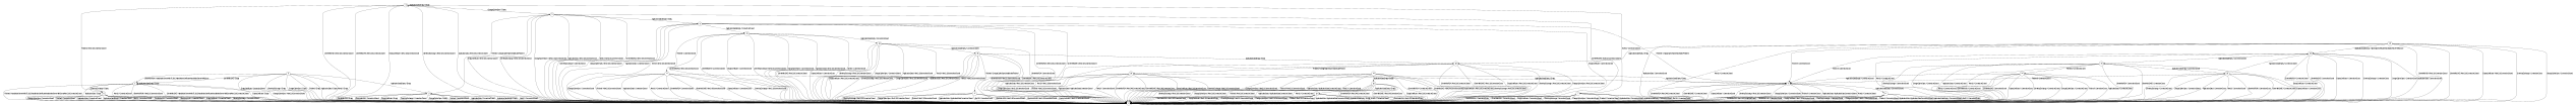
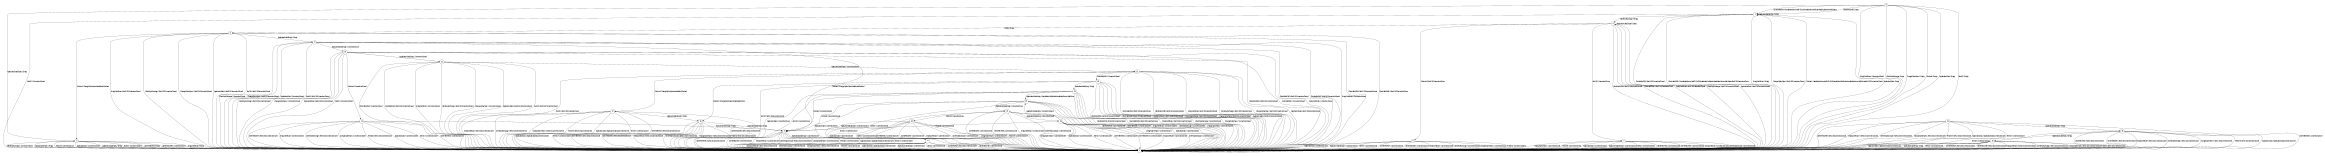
  digraph {
    fontname="Liberation Sans"
    node [fontname="Liberation Sans" shape=circle]
    edge [fontname="Liberation Sans"]
    n1 [label=0]
    n2 [label=1]
    n3 [label=2]
    n4 [label=3]
    n5 [label=4]
    n6 [label=5]
    n7 [label=6]
    n8 [label=7]
    n9 [label=8]
    n10 [label=9]
    n11 [label=50]
    n12 [label=11]
    n13 [label=12]
    n14 [label=13]
    n15 [label=15]
    n16 [label=14]
    n17 [label=16]
    n18 [label=17]
    n19 [label=18]
    n20 [label=19]
    n21 [label=20]
    n22 [label=21]
    n23 [label=22]
    n24 [label=73]
    n25 [label=24]
    n26 [label=25]
    n1 -> n2 [label="ClientHelloRSA / HandshakeServerHelloTLSv12HandshakeCertificateHandshakeServerHelloDone"]
    n1 -> n2 [label="ClientHelloDHE / Empty"]
    n1 -> n3 [label="EmptyCertificate / ConnectionClosed"]
    n1 -> n3 [label="ClientKeyExchange / Empty"]
    n1 -> n3 [label="ChangeCipherSpec / Empty"]
    n1 -> n3 [label="Finished / Empty"]
    n1 -> n3 [label="ApplicationData / Empty"]
    n1 -> n3 [label="Alert10 / Empty"]
    n1 -> n4 [label="ApplicationDataEmpty / Empty"]
    n2 -> n2 [label="ApplicationDataEmpty / Empty"]
    n2 -> n3 [label="ClientHelloRSA / Alert2.10ConnectionClosed"]
    n2 -> n3 [label="ClientHelloDHE / HandshakeServerHelloTLSv12HandshakeCertificateHandshakeServerHelloDoneAlert2.10ConnectionClosed"]
    n2 -> n3 [label="EmptyCertificate / Empty"]
    n2 -> n3 [label="ChangeCipherSpec / Alert2.10ConnectionClosed"]
    n2 -> n3 [label="Finished / HandshakeServerHelloTLSv12HandshakeCertificateHandshakeServerHelloDoneAlert2.10ConnectionClosed"]
    n2 -> n3 [label="ApplicationData / Empty"]
    n2 -> n3 [label="Alert10 / ConnectionClosed"]
-   n2 -> n7 [label="ClientKeyExchange / Empty"]
+   n2 -> n5 [label="ClientKeyExchange / Empty"]
    n3 -> n3 [label="ClientHelloRSA / ConnectionClosed"]
    n3 -> n3 [label="ClientHelloDHE / Empty"]
    n3 -> n3 [label="EmptyCertificate / ConnectionClosed"]
    n3 -> n3 [label="ClientKeyExchange / Empty"]
    n3 -> n3 [label="ChangeCipherSpec / ConnectionClosed"]
    n3 -> n3 [label="Finished / Empty"]
    n3 -> n3 [label="ApplicationData / ConnectionClosed"]
    n3 -> n3 [label="ApplicationDataEmpty / Empty"]
    n3 -> n3 [label="Alert10 / ConnectionClosed"]
    n4 -> n3 [label="ClientHelloRSA / Empty"]
    n4 -> n3 [label="ClientHelloDHE / ConnectionClosed"]
    n4 -> n3 [label="EmptyCertificate / Empty"]
    n4 -> n3 [label="ClientKeyExchange / ConnectionClosed"]
    n4 -> n3 [label="ChangeCipherSpec / Empty"]
    n4 -> n3 [label="Finished / ConnectionClosed"]
    n4 -> n3 [label="ApplicationData / ConnectionClosed"]
    n4 -> n3 [label="ApplicationDataEmpty / Empty"]
    n4 -> n3 [label="Alert10 / ConnectionClosed"]
    n5 -> n3 [label="ClientHelloRSA / Alert2.10ConnectionClosed"]
    n5 -> n3 [label="ClientHelloDHE / Alert2.10ConnectionClosed"]
    n5 -> n3 [label="EmptyCertificate / Alert2.10ConnectionClosed"]
    n5 -> n3 [label="ClientKeyExchange / Alert2.10ConnectionClosed"]
    n5 -> n3 [label="ApplicationData / Alert2.10ConnectionClosed"]
    n5 -> n5 [label="ApplicationDataEmpty / Empty"]
-   n5 -> n6 [label="ChangeCipherSpec / Empty"]
+   n5 -> n6 [label="Empty / Empty"]
    n5 -> n7 [label="Finished / Alert2.10ConnectionClosed"]
    n5 -> n8 [label="Alert10 / ConnectionClosed"]
    n6 -> n3 [label="ClientHelloRSA / Alert2.10ConnectionClosed"]
    n6 -> n3 [label="ClientHelloDHE / Alert2.10ConnectionClosed"]
    n6 -> n3 [label="EmptyCertificate / Alert2.10ConnectionClosed"]
    n6 -> n3 [label="ClientKeyExchange / Alert2.10ConnectionClosed"]
    n6 -> n3 [label="ChangeCipherSpec / Alert2.10ConnectionClosed"]
    n6 -> n3 [label="ApplicationData / Alert2.10ConnectionClosed"]
    n6 -> n3 [label="Alert10 / Alert2.10ConnectionClosed"]
    n6 -> n4 [label="Finished / ChangeCipherSpecHandshakeFinished"]
    n6 -> n9 [label="ApplicationDataEmpty / Empty"]
    n7 -> n3 [label="ClientHelloRSA / ConnectionClosed"]
    n7 -> n3 [label="ClientHelloDHE / ConnectionClosed"]
    n7 -> n3 [label="EmptyCertificate / ConnectionClosed"]
    n7 -> n3 [label="ClientKeyExchange / ConnectionClosed"]
    n7 -> n3 [label="ChangeCipherSpec / ConnectionClosed"]
    n7 -> n3 [label="Finished / ConnectionClosed"]
    n7 -> n3 [label="ApplicationData / ConnectionClosed"]
    n7 -> n3 [label="ApplicationDataEmpty / ConnectionClosed"]
    n7 -> n3 [label="Alert10 / ConnectionClosed"]
    n8 -> n3 [label="ClientHelloRSA / ConnectionClosed"]
    n8 -> n3 [label="ClientHelloDHE / ConnectionClosed"]
    n8 -> n3 [label="EmptyCertificate / ConnectionClosed"]
    n8 -> n3 [label="ClientKeyExchange / ConnectionClosed"]
    n8 -> n3 [label="ChangeCipherSpec / ConnectionClosed"]
    n8 -> n3 [label="Finished / ConnectionClosed"]
    n8 -> n3 [label="ApplicationData / ConnectionClosed"]
    n8 -> n3 [label="ApplicationDataEmpty / ConnectionClosed"]
    n8 -> n3 [label="Alert10 / ConnectionClosed"]
    n9 -> n3 [label="ClientHelloRSA / Alert2.10ConnectionClosed"]
    n9 -> n3 [label="ClientHelloDHE / Alert2.10ConnectionClosed"]
    n9 -> n3 [label="EmptyCertificate / ConnectionClosed"]
    n9 -> n3 [label="ClientKeyExchange / ConnectionClosed"]
    n9 -> n3 [label="ChangeCipherSpec / Alert2.10ConnectionClosed"]
    n9 -> n3 [label="ApplicationData / ConnectionClosed"]
    n9 -> n3 [label="Alert10 / Alert2.10ConnectionClosed"]
    n9 -> n10 [label="Finished / ChangeCipherSpecHandshakeFinished"]
    n9 -> n11 [label="ApplicationDataEmpty / ConnectionClosed"]
    n10 -> n3 [label="ClientHelloRSA / Alert2.40ConnectionClosed"]
    n10 -> n3 [label="ClientHelloDHE / ConnectionClosed"]
    n10 -> n3 [label="EmptyCertificate / ConnectionClosed"]
    n10 -> n3 [label="ClientKeyExchange / Alert2.10ConnectionClosed"]
    n10 -> n3 [label="ChangeCipherSpec / ConnectionClosed"]
    n10 -> n3 [label="Finished / ConnectionClosed"]
    n10 -> n3 [label="ApplicationData / ApplicationDataConnectionClosed"]
    n10 -> n3 [label="Alert10 / ConnectionClosed"]
    n10 -> n12 [label="ApplicationDataEmpty / ConnectionClosed"]
    n11 -> n3 [label="ClientHelloRSA / Alert2.10ConnectionClosed"]
    n11 -> n3 [label="ClientHelloDHE / ConnectionClosed"]
    n11 -> n3 [label="EmptyCertificate / ConnectionClosed"]
    n11 -> n3 [label="ClientKeyExchange / Alert2.10ConnectionClosed"]
    n11 -> n3 [label="ChangeCipherSpec / ConnectionClosed"]
    n11 -> n3 [label="ApplicationData / Alert2.10ConnectionClosed"]
    n11 -> n3 [label="Alert10 / ConnectionClosed"]
    n11 -> n13 [label="Finished / ConnectionClosed"]
    n11 -> n14 [label="ApplicationDataEmpty / ConnectionClosed"]
    n12 -> n3 [label="ClientHelloRSA / Alert2.40ConnectionClosed"]
    n12 -> n3 [label="ClientHelloDHE / ConnectionClosed"]
    n12 -> n3 [label="EmptyCertificate / Alert2.10ConnectionClosed"]
    n12 -> n3 [label="ClientKeyExchange / ConnectionClosed"]
    n12 -> n3 [label="ChangeCipherSpec / Alert2.10ConnectionClosed"]
    n12 -> n3 [label="Finished / ConnectionClosed"]
    n12 -> n3 [label="ApplicationData / ApplicationDataConnectionClosed"]
    n12 -> n3 [label="ApplicationDataEmpty / ConnectionClosed"]
    n12 -> n3 [label="Alert10 / ConnectionClosed"]
    n13 -> n3 [label="ClientHelloRSA / ConnectionClosed"]
    n13 -> n3 [label="ClientHelloDHE / Alert2.40ConnectionClosed"]
    n13 -> n3 [label="EmptyCertificate / ConnectionClosed"]
    n13 -> n3 [label="ClientKeyExchange / Alert2.10ConnectionClosed"]
    n13 -> n3 [label="ChangeCipherSpec / ConnectionClosed"]
    n13 -> n3 [label="Finished / Alert2.10ConnectionClosed"]
    n13 -> n3 [label="ApplicationData / ConnectionClosed"]
    n13 -> n3 [label="Alert10 / ConnectionClosed"]
    n13 -> n10 [label="ApplicationDataEmpty / Empty"]
    n14 -> n3 [label="ClientHelloRSA / ConnectionClosed"]
    n14 -> n3 [label="ClientHelloDHE / Alert2.10ConnectionClosed"]
    n14 -> n3 [label="EmptyCertificate / ConnectionClosed"]
    n14 -> n3 [label="ClientKeyExchange / Alert2.10ConnectionClosed"]
    n14 -> n3 [label="ChangeCipherSpec / ConnectionClosed"]
    n14 -> n3 [label="ApplicationData / Alert2.10ConnectionClosed"]
    n14 -> n3 [label="Alert10 / Alert2.10ConnectionClosed"]
    n14 -> n15 [label="ApplicationDataEmpty / ConnectionClosed"]
    n15 -> n3 [label="ClientHelloRSA / Alert2.10ConnectionClosed"]
    n15 -> n3 [label="ClientHelloDHE / Alert2.10ConnectionClosed"]
    n15 -> n3 [label="EmptyCertificate / Alert2.10ConnectionClosed"]
    n15 -> n3 [label="ClientKeyExchange / Alert2.10ConnectionClosed"]
    n15 -> n3 [label="ChangeCipherSpec / Alert2.10ConnectionClosed"]
    n15 -> n3 [label="ApplicationData / Alert2.10ConnectionClosed"]
    n15 -> n3 [label="Alert10 / Alert2.10ConnectionClosed"]
    n15 -> n18 [label="Finished / ChangeCipherSpecHandshakeFinished"]
-   n15 -> n19 [label="ApplicationDataEmpty / Empty"]
+   n15 -> n19 [label="ClientHelloRSA / ConnectionClosed"]
    n16 -> n3 [label="ClientHelloRSA / ConnectionClosed"]
    n16 -> n3 [label="ClientHelloDHE / Alert2.40ConnectionClosed"]
    n16 -> n3 [label="EmptyCertificate / Alert2.10ConnectionClosed"]
    n16 -> n3 [label="ClientKeyExchange / Alert2.10ConnectionClosed"]
    n16 -> n3 [label="ChangeCipherSpec / Alert2.10ConnectionClosed"]
    n16 -> n3 [label="Finished / Alert2.10ConnectionClosed"]
    n16 -> n3 [label="ApplicationData / ApplicationDataConnectionClosed"]
    n16 -> n3 [label="Alert10 / ConnectionClosed"]
    n16 -> n17 [label="ApplicationDataEmpty / Empty"]
    n17 -> n3 [label="ClientHelloRSA / Alert2.40ConnectionClosed"]
    n17 -> n3 [label="ClientHelloDHE / Alert2.40ConnectionClosed"]
    n17 -> n3 [label="EmptyCertificate / Alert2.10ConnectionClosed"]
    n17 -> n3 [label="ClientKeyExchange / Alert2.10ConnectionClosed"]
    n17 -> n3 [label="ChangeCipherSpec / Alert2.10ConnectionClosed"]
    n17 -> n3 [label="Finished / Alert2.10ConnectionClosed"]
    n17 -> n3 [label="ApplicationData / ApplicationDataConnectionClosed"]
    n17 -> n3 [label="Alert10 / ConnectionClosed"]
    n17 -> n20 [label="ApplicationDataEmpty / Empty"]
    n18 -> n3 [label="ClientHelloRSA / Alert2.40ConnectionClosed"]
    n18 -> n3 [label="ClientHelloDHE / Alert2.40ConnectionClosed"]
    n18 -> n3 [label="EmptyCertificate / Alert2.10ConnectionClosed"]
    n18 -> n3 [label="ClientKeyExchange / Alert2.10ConnectionClosed"]
    n18 -> n3 [label="ChangeCipherSpec / Alert2.10ConnectionClosed"]
    n18 -> n3 [label="Finished / Alert2.10ConnectionClosed"]
    n18 -> n3 [label="ApplicationData / ApplicationDataConnectionClosed"]
    n18 -> n3 [label="Alert10 / ConnectionClosed"]
+   n18 -> n21 [label="ApplicationDataEmpty / Empty"]
    n19 -> n3 [label="ClientHelloRSA / Alert2.10ConnectionClosed"]
    n19 -> n3 [label="ClientHelloDHE / Alert2.10ConnectionClosed"]
    n19 -> n3 [label="EmptyCertificate / Alert2.10ConnectionClosed"]
    n19 -> n3 [label="ClientKeyExchange / Alert2.10ConnectionClosed"]
    n19 -> n3 [label="ChangeCipherSpec / Alert2.10ConnectionClosed"]
    n19 -> n3 [label="ApplicationData / Alert2.10ConnectionClosed"]
    n19 -> n3 [label="Alert10 / Alert2.10ConnectionClosed"]
    n19 -> n21 [label="Finished / ChangeCipherSpecHandshakeFinished"]
-   n22 -> n19 [label="ApplicationDataEmpty / Empty"]
+   n19 -> n22 [label="ApplicationDataEmpty / Empty"]
    n20 -> n3 [label="ClientHelloRSA / Alert2.40ConnectionClosed"]
    n20 -> n3 [label="ClientHelloDHE / Alert2.40ConnectionClosed"]
    n20 -> n3 [label="EmptyCertificate / Alert2.10ConnectionClosed"]
    n20 -> n3 [label="ClientKeyExchange / Alert2.10ConnectionClosed"]
    n20 -> n3 [label="ChangeCipherSpec / Alert2.10ConnectionClosed"]
    n20 -> n3 [label="Finished / Alert2.10ConnectionClosed"]
    n20 -> n3 [label="ApplicationData / ApplicationDataConnectionClosed"]
    n20 -> n3 [label="ApplicationDataEmpty / Empty"]
    n20 -> n3 [label="Alert10 / ConnectionClosed"]
    n21 -> n3 [label="ClientHelloRSA / Alert2.40ConnectionClosed"]
    n21 -> n3 [label="ClientHelloDHE / Alert2.40ConnectionClosed"]
    n21 -> n3 [label="EmptyCertificate / Alert2.10ConnectionClosed"]
    n21 -> n3 [label="ClientKeyExchange / Alert2.10ConnectionClosed"]
    n21 -> n3 [label="ChangeCipherSpec / Alert2.10ConnectionClosed"]
    n21 -> n3 [label="Finished / Alert2.10ConnectionClosed"]
    n21 -> n3 [label="ApplicationData / ApplicationDataConnectionClosed"]
    n21 -> n3 [label="Alert10 / ConnectionClosed"]
    n21 -> n10 [label="ApplicationDataEmpty / Empty"]
    n22 -> n3 [label="ClientHelloRSA / Alert2.10ConnectionClosed"]
    n22 -> n3 [label="ClientHelloDHE / Alert2.10ConnectionClosed"]
    n22 -> n3 [label="EmptyCertificate / Alert2.10ConnectionClosed"]
    n22 -> n3 [label="ClientKeyExchange / ConnectionClosed"]
    n22 -> n3 [label="ChangeCipherSpec / ConnectionClosed"]
    n22 -> n3 [label="ApplicationData / ConnectionClosed"]
    n22 -> n3 [label="Alert10 / ConnectionClosed"]
    n22 -> n10 [label="Finished / ConnectionClosed"]
    n22 -> n23 [label="ApplicationDataEmpty / HandshakeCertificateHandshakeServerHelloDone"]
    n23 -> n3 [label="ClientHelloRSA / ConnectionClosed"]
    n23 -> n3 [label="ClientHelloDHE / ConnectionClosed"]
    n23 -> n3 [label="EmptyCertificate / ConnectionClosed"]
    n23 -> n3 [label="ClientKeyExchange / ConnectionClosed"]
    n23 -> n3 [label="ChangeCipherSpec / ConnectionClosed"]
    n23 -> n3 [label="ApplicationData / ConnectionClosed"]
    n23 -> n3 [label="Alert10 / ConnectionClosed"]
    n23 -> n10 [label="Finished / ConnectionClosed"]
    n23 -> n24 [label="ApplicationDataEmpty / ConnectionClosed"]
    n24 -> n3 [label="ClientHelloRSA / ConnectionClosed"]
    n24 -> n3 [label="ClientHelloDHE / ConnectionClosed"]
    n24 -> n3 [label="EmptyCertificate / ConnectionClosed"]
    n24 -> n3 [label="ClientKeyExchange / ConnectionClosed"]
    n24 -> n3 [label="ChangeCipherSpec / ConnectionClosed"]
    n24 -> n3 [label="ApplicationData / ConnectionClosed"]
    n24 -> n3 [label="Alert10 / ConnectionClosed"]
    n24 -> n25 [label="Finished / ConnectionClosed"]
    n24 -> n26 [label="ApplicationDataEmpty / ConnectionClosed"]
    n25 -> n3 [label="ClientHelloRSA / ConnectionClosed"]
    n25 -> n3 [label="ClientHelloDHE / ConnectionClosed"]
    n25 -> n3 [label="EmptyCertificate / ConnectionClosed"]
    n25 -> n3 [label="ClientKeyExchange / ConnectionClosed"]
    n25 -> n3 [label="ChangeCipherSpec / ConnectionClosed"]
    n25 -> n3 [label="Finished / ConnectionClosed"]
    n25 -> n3 [label="ApplicationData / ConnectionClosed"]
    n25 -> n3 [label="Alert10 / ConnectionClosed"]
    n25 -> n10 [label="ApplicationDataEmpty / ConnectionClosed"]
    n26 -> n3 [label="ClientHelloRSA / ConnectionClosed"]
    n26 -> n3 [label="ClientHelloDHE / ConnectionClosed"]
    n26 -> n3 [label="EmptyCertificate / ConnectionClosed"]
    n26 -> n3 [label="ClientKeyExchange / ConnectionClosed"]
    n26 -> n3 [label="ChangeCipherSpec / ConnectionClosed"]
    n26 -> n3 [label="ApplicationData / ConnectionClosed"]
    n26 -> n3 [label="Alert10 / ConnectionClosed"]
    n26 -> n10 [label="Finished / ConnectionClosed"]
    n26 -> n23 [label="ApplicationDataEmpty / ConnectionClosed"]
  }
